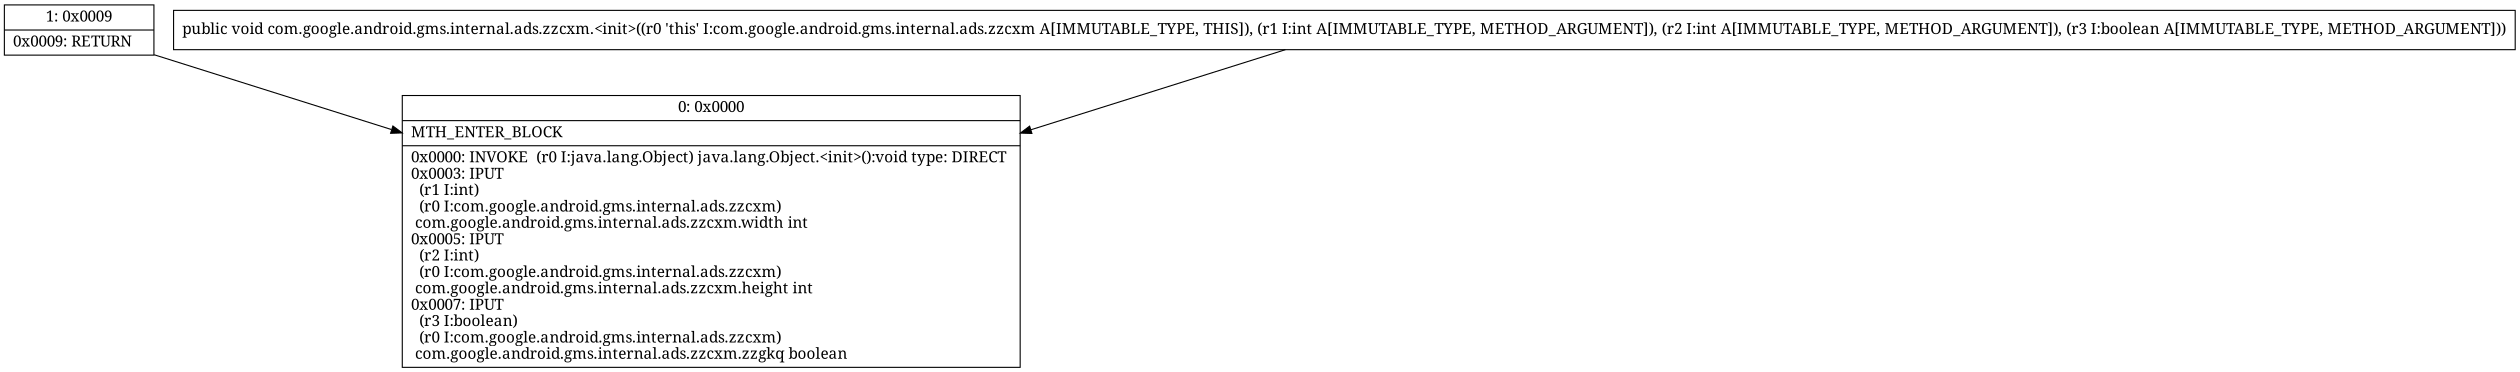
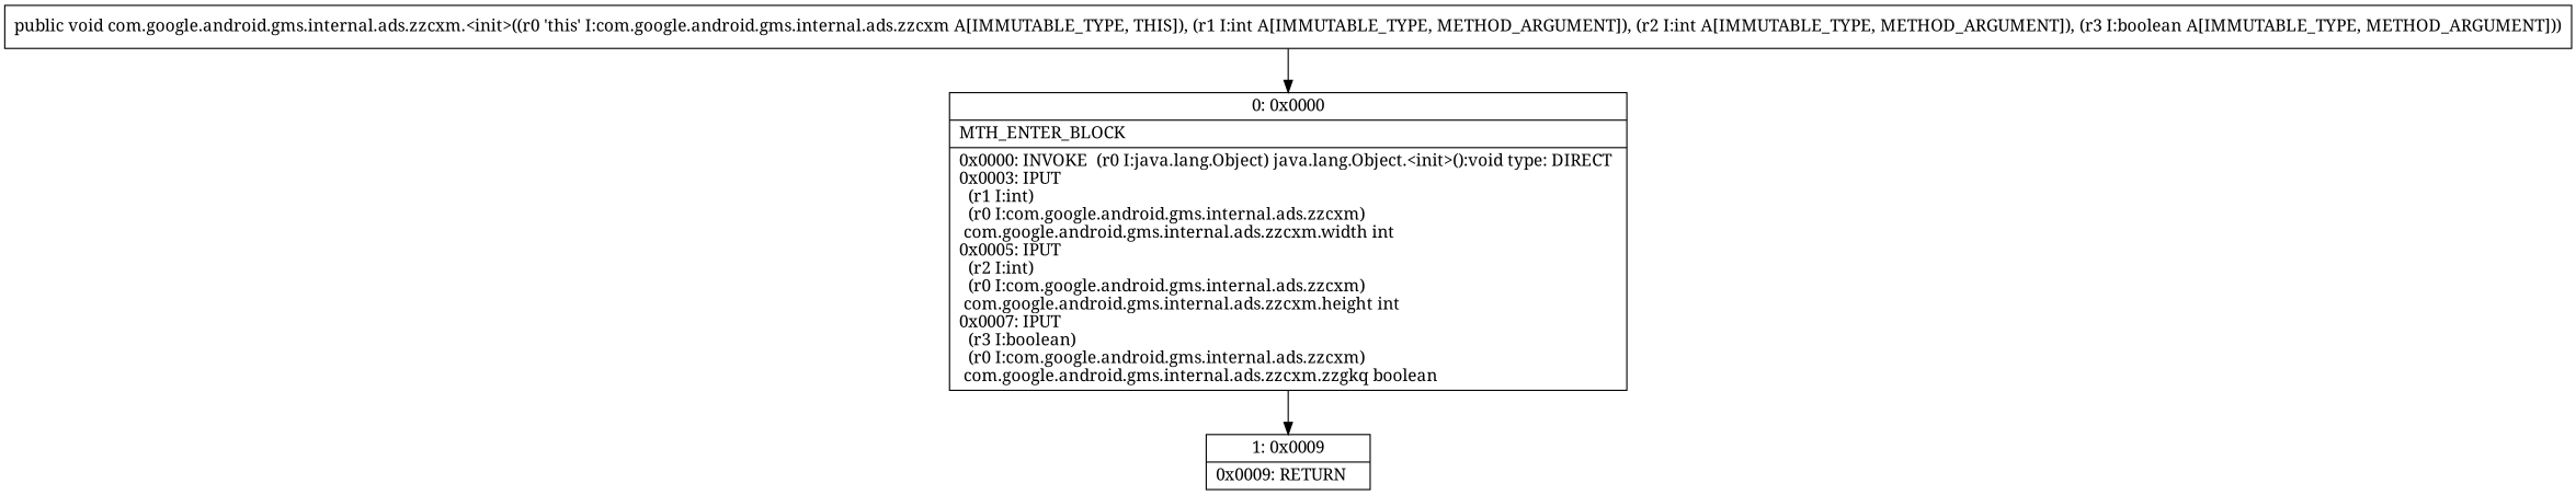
  digraph {
    fontname="Noto Serif"
    node [shape=record fontname="Noto Serif"]
    edge [fontname="Noto Serif"]
    n1 [label="{0\:\ 0x0000|MTH_ENTER_BLOCK\l|0x0000: INVOKE  (r0 I:java.lang.Object) java.lang.Object.\<init\>():void type: DIRECT \l0x0003: IPUT  \l  (r1 I:int)\l  (r0 I:com.google.android.gms.internal.ads.zzcxm)\l com.google.android.gms.internal.ads.zzcxm.width int \l0x0005: IPUT  \l  (r2 I:int)\l  (r0 I:com.google.android.gms.internal.ads.zzcxm)\l com.google.android.gms.internal.ads.zzcxm.height int \l0x0007: IPUT  \l  (r3 I:boolean)\l  (r0 I:com.google.android.gms.internal.ads.zzcxm)\l com.google.android.gms.internal.ads.zzcxm.zzgkq boolean \l}"]
    n2 [label="{1\:\ 0x0009|0x0009: RETURN   \l}"]
    n3 [label="{public void com.google.android.gms.internal.ads.zzcxm.\<init\>((r0 'this' I:com.google.android.gms.internal.ads.zzcxm A[IMMUTABLE_TYPE, THIS]), (r1 I:int A[IMMUTABLE_TYPE, METHOD_ARGUMENT]), (r2 I:int A[IMMUTABLE_TYPE, METHOD_ARGUMENT]), (r3 I:boolean A[IMMUTABLE_TYPE, METHOD_ARGUMENT])) }"]
-   n2 -> n1
+   n1 -> n2
    n3 -> n1
  }
